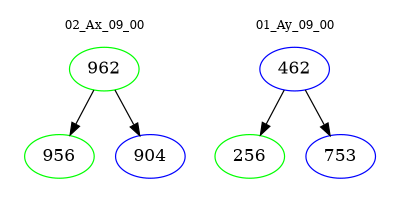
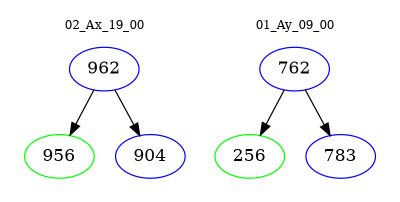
  digraph {
    node [color=blue]
    edge [color=black]
-   n1 [color=green label=962]
+   n1 [label=962]
    n2 [color=green label=956]
    n3 [label=904]
-   n4 [label=462]
+   n4 [label=762]
    n5 [color=green label=256]
-   n6 [label=753]
+   n6 [label=783]
    subgraph cluster_1 {
      color=white
      fontsize=10
-     label="02_Ax_09_00"
+     label="02_Ax_19_00"
      n1
      n2
      n3
    }
    subgraph cluster_2 {
      color=white
      fontsize=10
      label="01_Ay_09_00"
      n4
      n5
      n6
    }
    n1 -> n2
    n1 -> n3
    n4 -> n5
    n4 -> n6
  }
